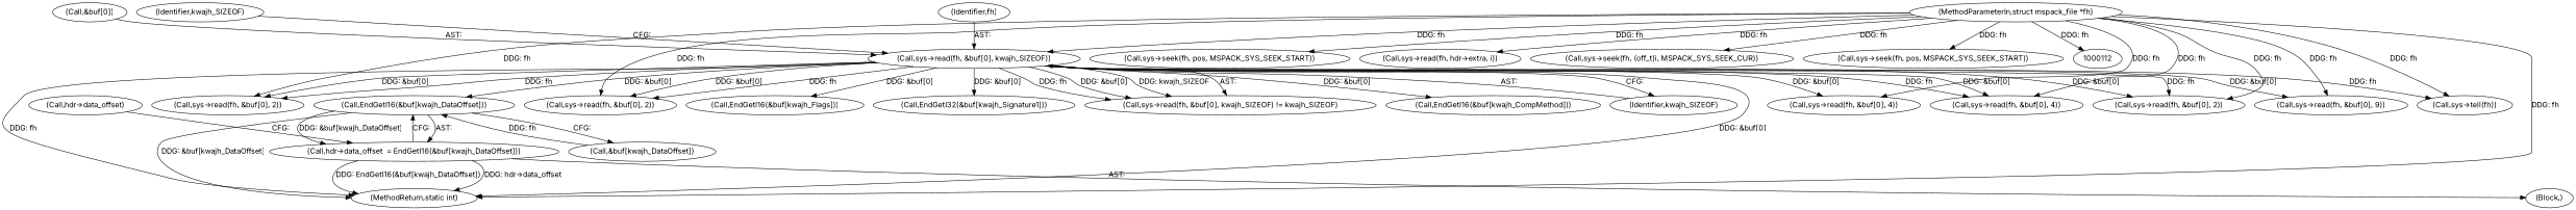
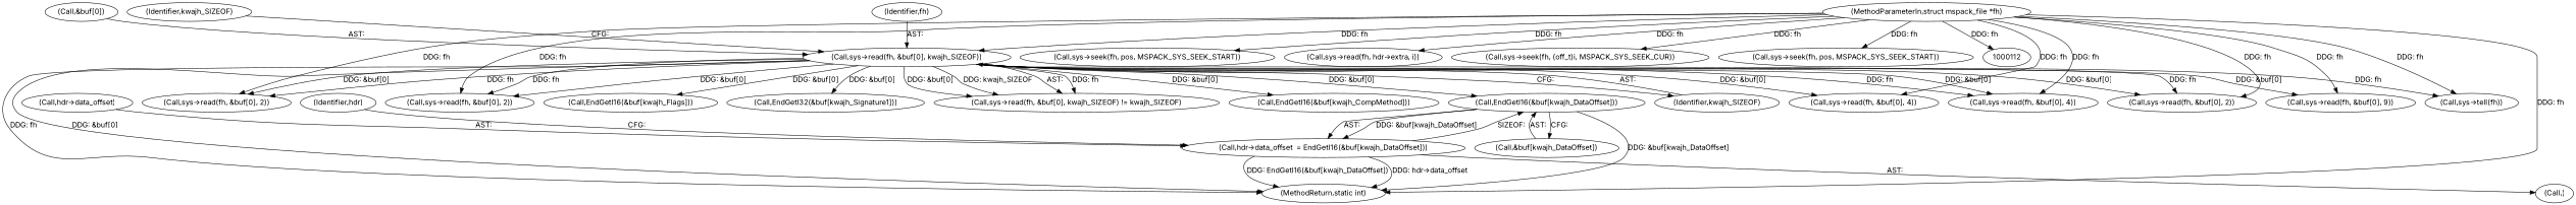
  digraph {
    fontname=Inter
    node [fontname=Inter]
    edge [fontname=Inter]
    n1 [label="(Call,EndGetI16(&buf[kwajh_DataOffset]))"]
    n2 [label="(Call,hdr->data_offset  = EndGetI16(&buf[kwajh_DataOffset]))"]
    n3 [label="(MethodReturn,static int)"]
    n4 [label="(Call,&buf[kwajh_DataOffset])"]
-   n5 [label="(Block,)"]
+   n5 [label="(Call,)"]
    n6 [label="(Call,sys->read(fh, &buf[0], kwajh_SIZEOF))"]
    n7 [label="(Call,sys->read(fh, &buf[0], 9))"]
    n8 [label="(Call,sys->read(fh, &buf[0], 2))"]
    n9 [label="(Call,EndGetI16(&buf[kwajh_Flags]))"]
    n10 [label="(Call,EndGetI32(&buf[kwajh_Signature1]))"]
    n11 [label="(Call,sys->read(fh, &buf[0], kwajh_SIZEOF) != kwajh_SIZEOF)"]
    n12 [label="(Call,sys->read(fh, &buf[0], 4))"]
    n13 [label="(Call,EndGetI16(&buf[kwajh_CompMethod]))"]
    n14 [label="(Identifier,kwajh_SIZEOF)"]
    n15 [label="(Call,sys->read(fh, &buf[0], 2))"]
    n16 [label="(Call,sys->read(fh, &buf[0], 4))"]
    n17 [label="(Call,sys->read(fh, &buf[0], 2))"]
    n18 [label="(Call,sys->tell(fh))"]
    n19 [label="(MethodParameterIn,struct mspack_file *fh)"]
    n20 [label="(Call,sys->seek(fh, pos, MSPACK_SYS_SEEK_START))"]
    n21 [label="(Call,sys->read(fh, hdr->extra, i))"]
    n22 [label="(Call,sys->seek(fh, (off_t)i, MSPACK_SYS_SEEK_CUR))"]
    n23 [label="(Call,sys->seek(fh, pos, MSPACK_SYS_SEEK_START))"]
    1000112
+   n25 [label="(Identifier,hdr)"]
    n26 [label="(Identifier,kwajh_SIZEOF)"]
    n27 [label="(Identifier,fh)"]
    n28 [label="(Call,hdr->data_offset)"]
    n29 [label="(Call,&buf[0])"]
    n1 -> n2 [label="AST: "]
    n1 -> n2 [label="DDG: &buf[kwajh_DataOffset]"]
    n1 -> n3 [label="DDG: &buf[kwajh_DataOffset]"]
    n1 -> n4 [label="CFG: "]
-   n2 -> n1 [label="CFG: "]
+   n2 -> n1 [label="SIZEOF: "]
    n2 -> n3 [label="DDG: EndGetI16(&buf[kwajh_DataOffset])"]
    n2 -> n3 [label="DDG: hdr->data_offset"]
    n2 -> n5 [label="AST: "]
-   n4 -> n1 [label="DDG: fh"]
+   n4 -> n1 [label="AST: "]
    n6 -> n1 [label="DDG: &buf[0]"]
    n6 -> n3 [label="DDG: &buf[0]"]
    n6 -> n3 [label="DDG: fh"]
    n6 -> n7 [label="DDG: &buf[0]"]
    n6 -> n8 [label="DDG: fh"]
    n6 -> n8 [label="DDG: &buf[0]"]
    n6 -> n9 [label="DDG: &buf[0]"]
    n6 -> n10 [label="DDG: &buf[0]"]
    n6 -> n11 [label="AST: "]
    n6 -> n11 [label="DDG: fh"]
    n6 -> n11 [label="DDG: &buf[0]"]
    n6 -> n11 [label="DDG: kwajh_SIZEOF"]
    n6 -> n12 [label="DDG: fh"]
    n6 -> n12 [label="DDG: &buf[0]"]
    n6 -> n13 [label="DDG: &buf[0]"]
    n6 -> n14 [label="CFG: "]
    n6 -> n15 [label="DDG: fh"]
    n6 -> n15 [label="DDG: &buf[0]"]
    n6 -> n16 [label="DDG: &buf[0]"]
    n6 -> n17 [label="DDG: fh"]
    n6 -> n17 [label="DDG: &buf[0]"]
    n6 -> n18 [label="DDG: fh"]
    n14 -> n6 [label="AST: "]
    n19 -> n3 [label="DDG: fh"]
    n19 -> n6 [label="DDG: fh"]
    n19 -> n7 [label="DDG: fh"]
    n19 -> n8 [label="DDG: fh"]
    n19 -> n12 [label="DDG: fh"]
    n19 -> n15 [label="DDG: fh"]
    n19 -> n16 [label="DDG: fh"]
    n19 -> n17 [label="DDG: fh"]
    n19 -> n18 [label="DDG: fh"]
    n19 -> n20 [label="DDG: fh"]
    n19 -> n21 [label="DDG: fh"]
    n19 -> n22 [label="DDG: fh"]
    n19 -> n23 [label="DDG: fh"]
    n19 -> 1000112 [label="DDG: fh"]
+   n25 -> n2 [label="CFG: "]
    n26 -> n6 [label="CFG: "]
    n27 -> n6 [label="AST: "]
-   n28 -> n2 [label="CFG: "]
+   n28 -> n2 [label="AST: "]
    n29 -> n6 [label="AST: "]
  }
